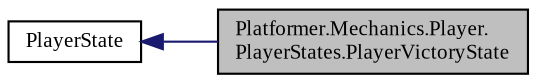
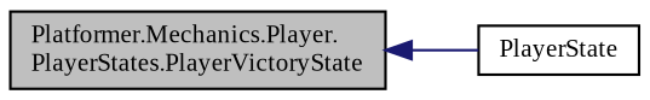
  digraph {
    rankdir=LR
    fontname="Liberation Serif"
    node [color=black fontname="Liberation Serif" fontsize=10 shape=record style=filled]
    n1 [fillcolor=grey75 fontcolor=black height=0.2 label="Platformer.Mechanics.Player.\lPlayerStates.PlayerVictoryState" width=0.4]
    n2 [fillcolor=white height=0.2 label=PlayerState width=0.4]
-   n2 -> n1 [color=midnightblue dir=back fontname="Liberation Serif" fontsize=10 labelfontname=Helvetica labelfontsize=10 style=solid]
+   n1 -> n2 [color=midnightblue dir=back fontname="Liberation Serif" fontsize=10 labelfontname=Helvetica labelfontsize=10 style=solid]
  }
